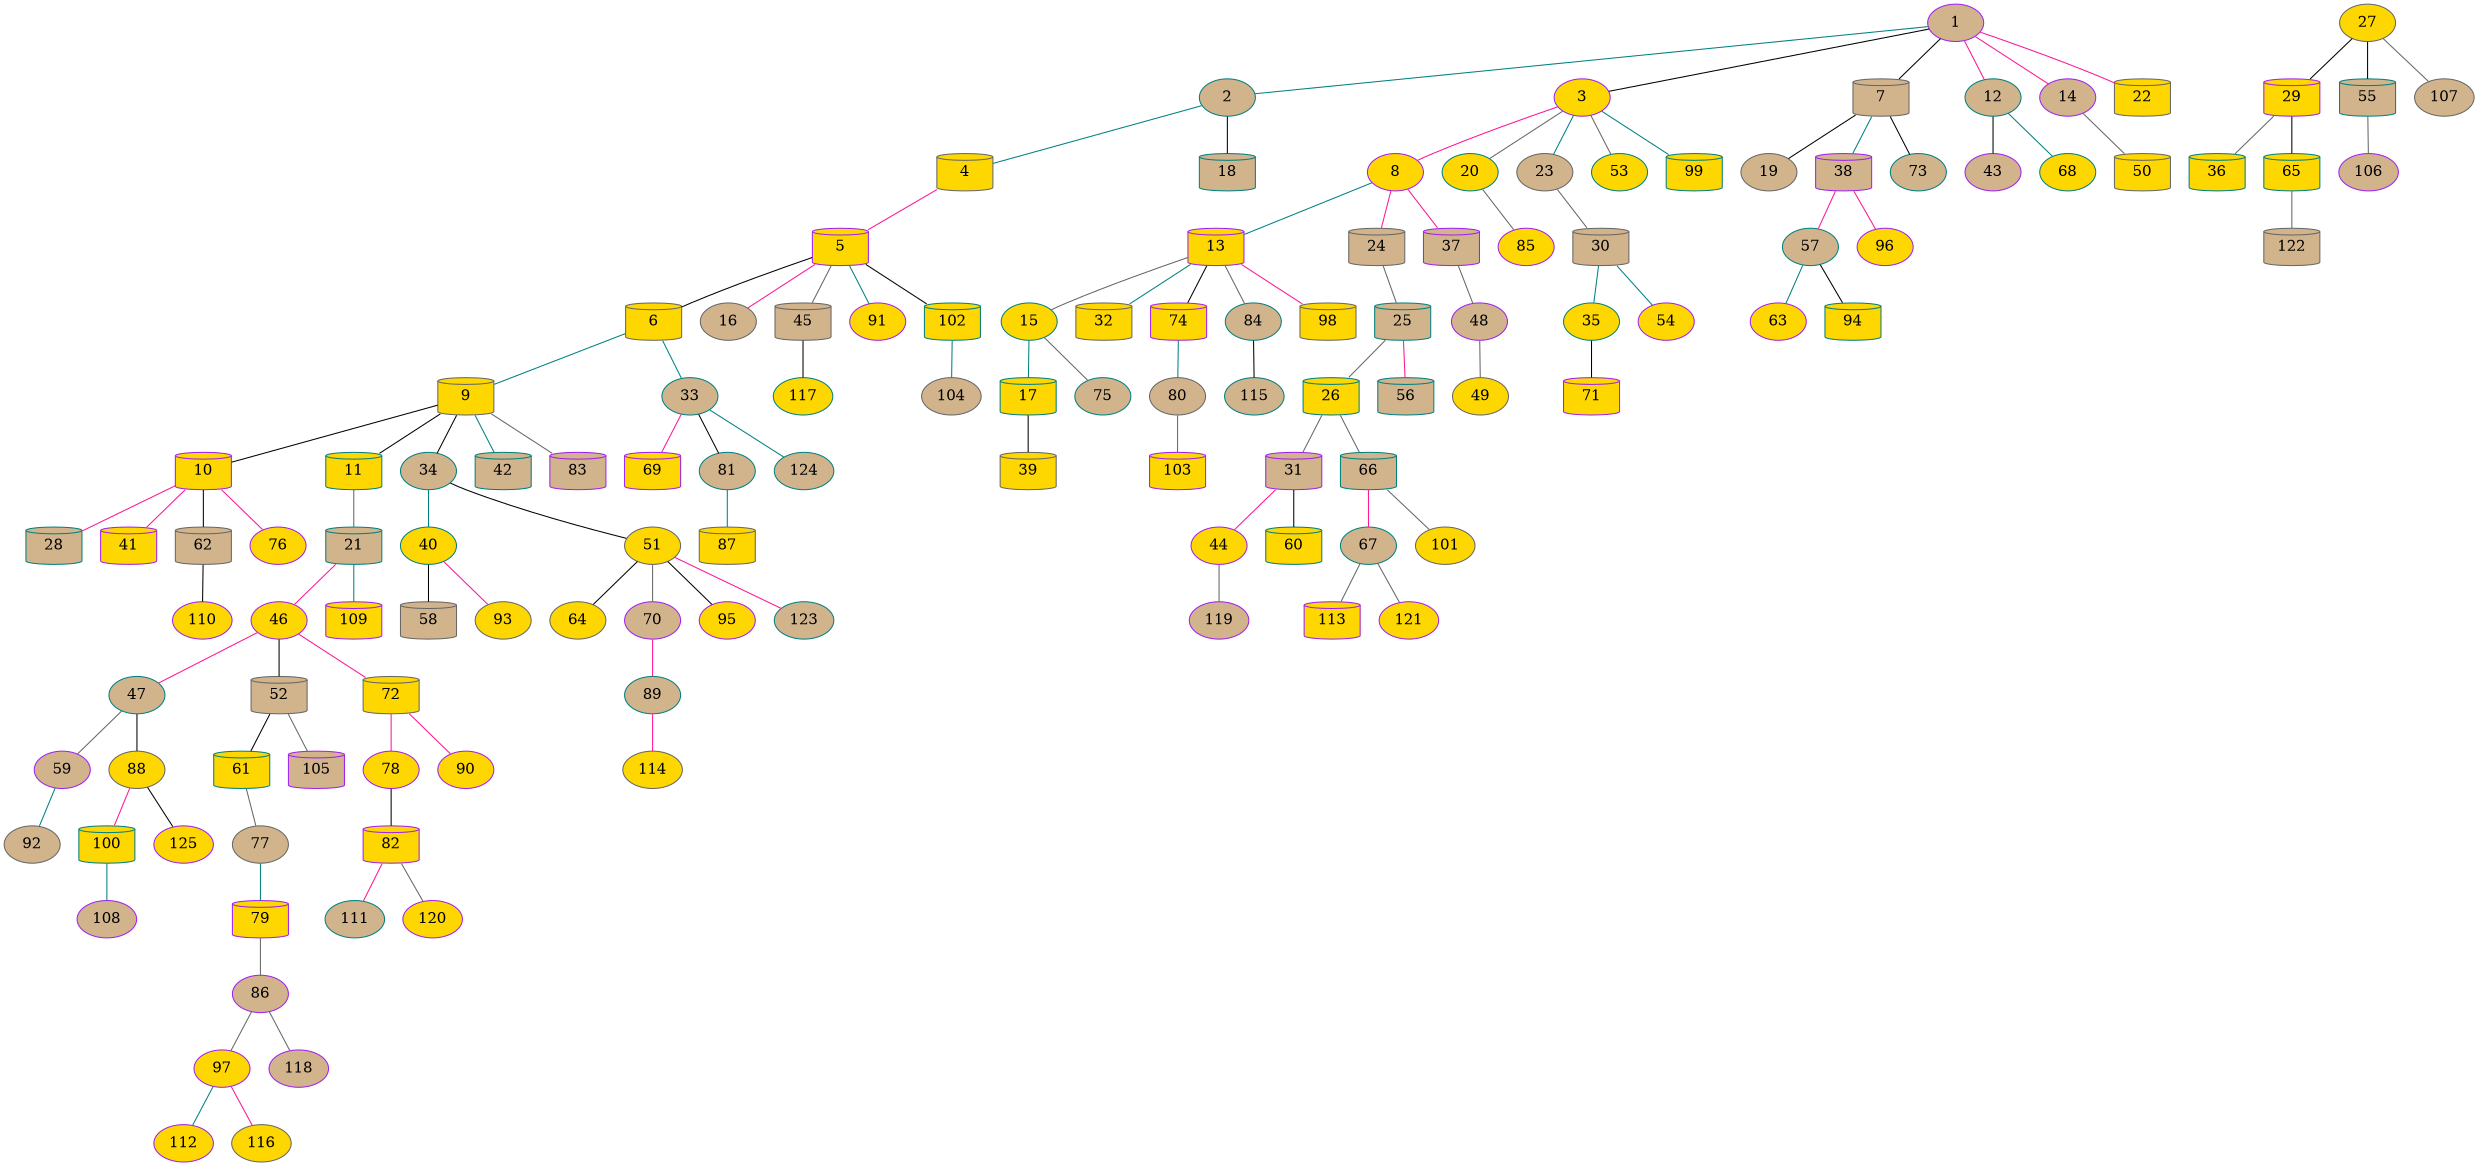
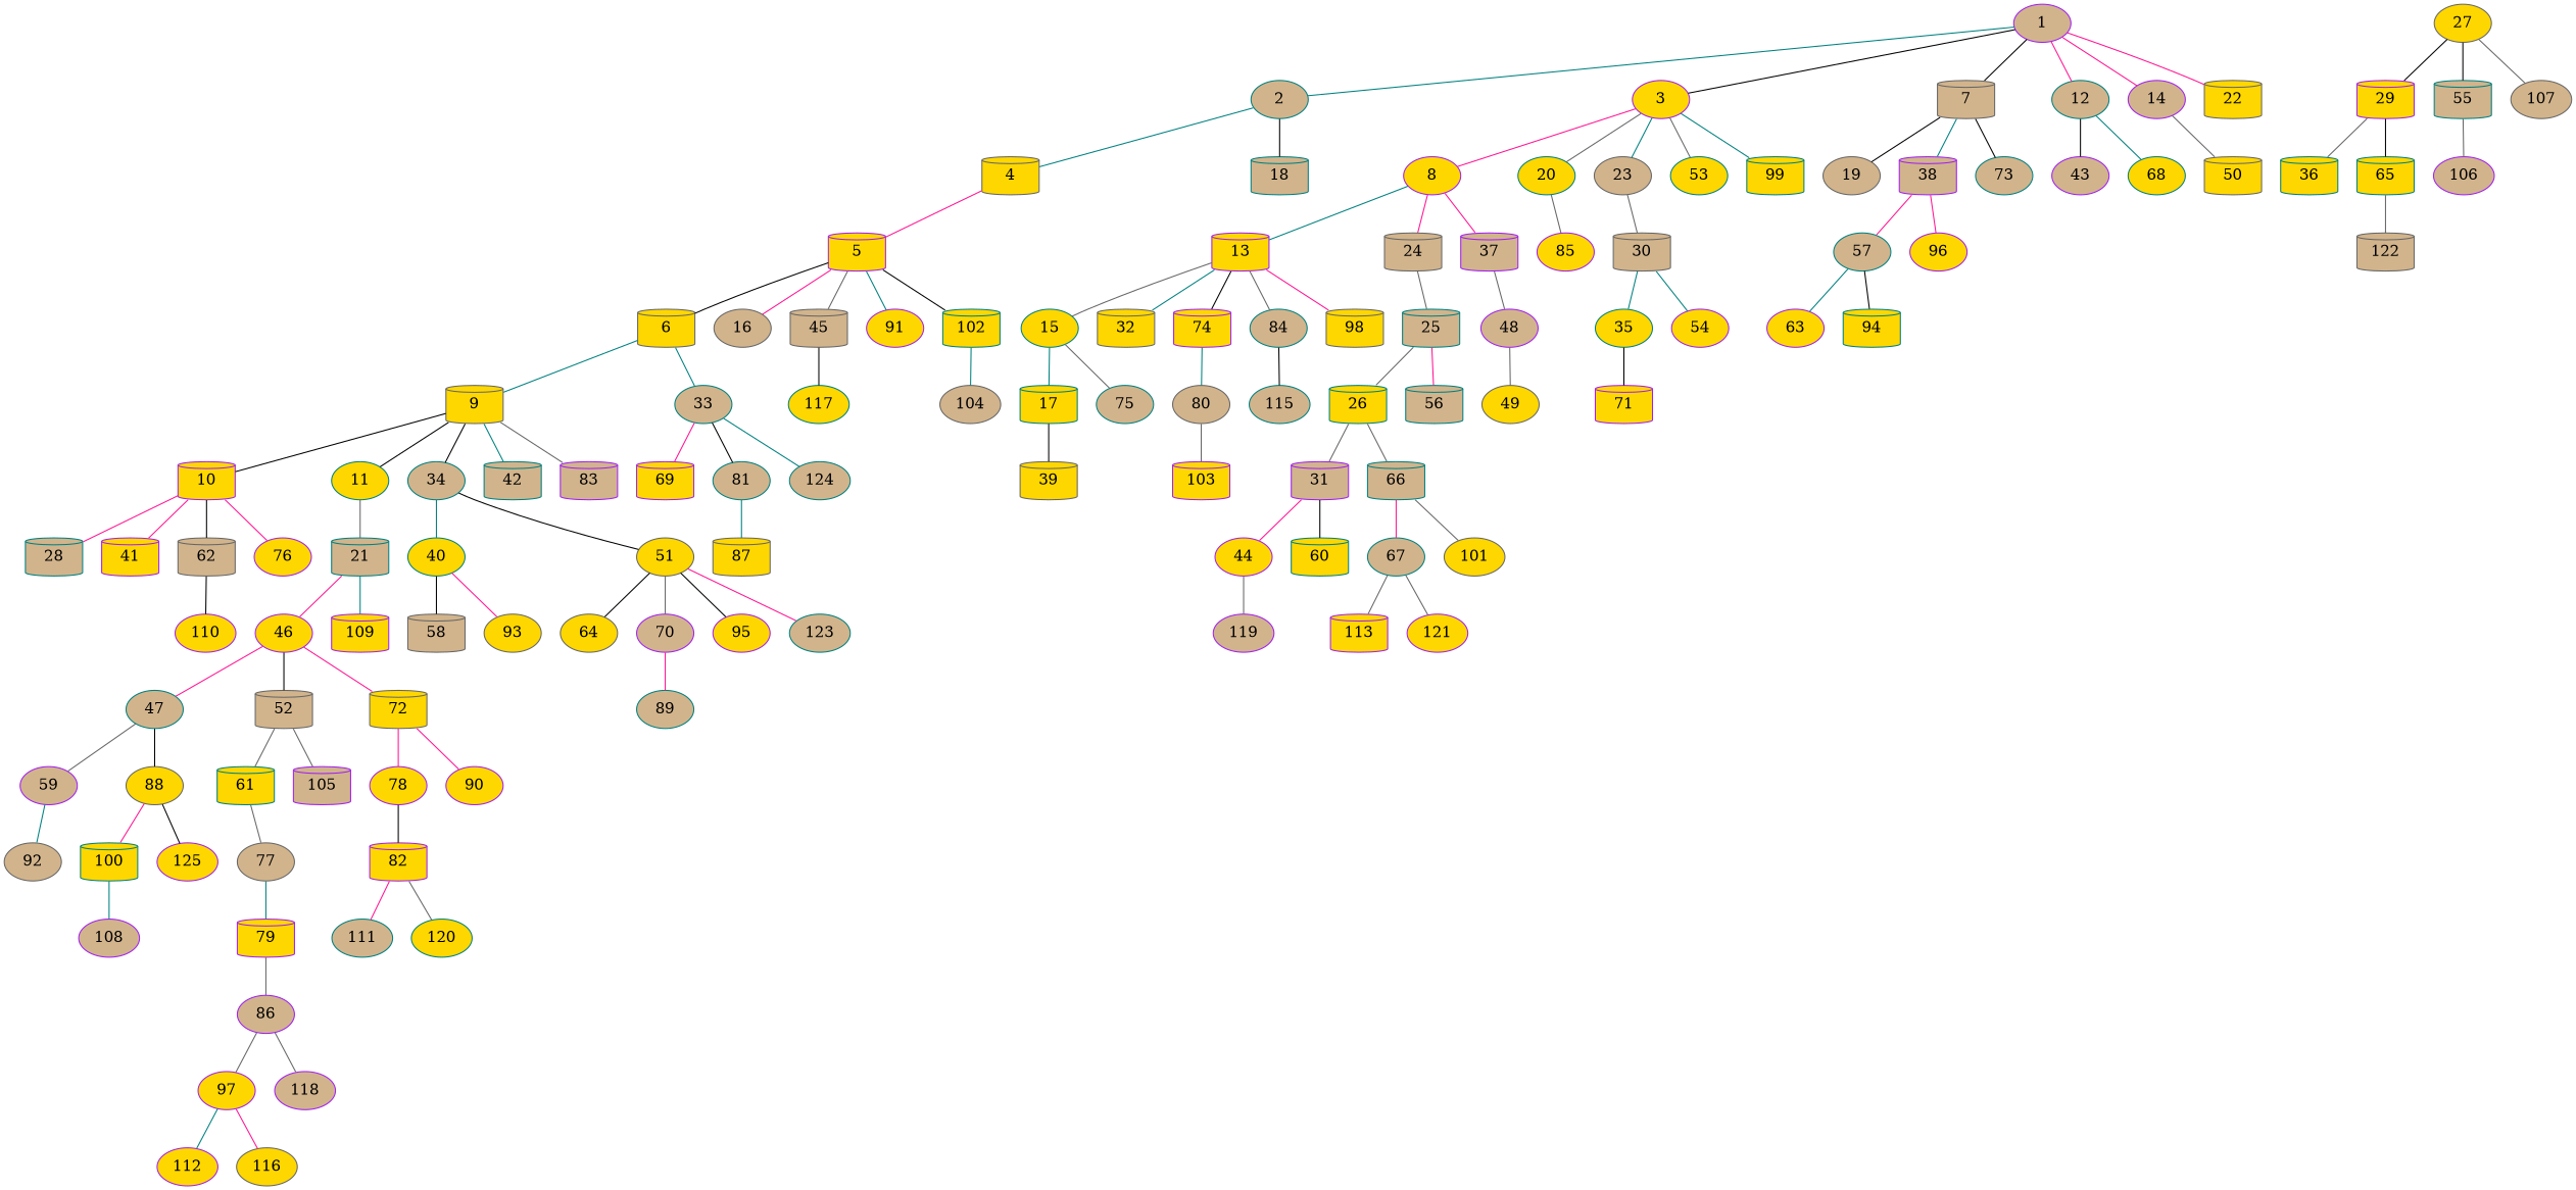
  graph {
    node [color=purple fillcolor=gold shape=ellipse style=filled]
    edge [color=gray40]
    1 [fillcolor=tan]
    2 [color=teal fillcolor=tan]
    3
    7 [color=gray40 fillcolor=tan shape=cylinder]
    12 [color=teal fillcolor=tan]
    14 [fillcolor=tan]
    22 [color=gray40 shape=cylinder]
    4 [color=gray40 shape=cylinder]
    18 [color=teal fillcolor=tan shape=cylinder]
    8
    20 [color=teal]
    23 [color=gray40 fillcolor=tan]
    53 [color=teal]
    99 [color=teal shape=cylinder]
    19 [color=gray40 fillcolor=tan]
    38 [fillcolor=tan shape=cylinder]
    73 [color=teal fillcolor=tan]
    43 [fillcolor=tan]
    68 [color=teal]
    50 [color=gray40 shape=cylinder]
    27 [color=gray40]
    29 [shape=cylinder]
    55 [color=teal fillcolor=tan shape=cylinder]
    107 [color=gray40 fillcolor=tan]
    5 [shape=cylinder]
    13 [shape=cylinder]
    24 [color=gray40 fillcolor=tan shape=cylinder]
    37 [fillcolor=tan shape=cylinder]
    85
    30 [color=gray40 fillcolor=tan shape=cylinder]
    6 [color=gray40 shape=cylinder]
    16 [color=gray40 fillcolor=tan]
    45 [color=gray40 fillcolor=tan shape=cylinder]
    91
    102 [color=teal shape=cylinder]
    9 [color=gray40 shape=cylinder]
    33 [color=teal fillcolor=tan]
    117 [color=teal]
    104 [color=gray40 fillcolor=tan]
    10 [shape=cylinder]
-   11 [color=teal shape=cylinder]
+   11 [color=teal]
    34 [color=teal fillcolor=tan]
    42 [color=teal fillcolor=tan shape=cylinder]
    83 [fillcolor=tan shape=cylinder]
    69 [shape=cylinder]
    81 [color=teal fillcolor=tan]
    124 [color=teal fillcolor=tan]
    57 [color=teal fillcolor=tan]
    96
    15 [color=teal]
    32 [color=gray40 shape=cylinder]
    74 [shape=cylinder]
    84 [color=teal fillcolor=tan]
    98 [color=gray40 shape=cylinder]
    25 [color=teal fillcolor=tan shape=cylinder]
    48 [fillcolor=tan]
    28 [color=teal fillcolor=tan shape=cylinder]
    41 [shape=cylinder]
    62 [color=gray40 fillcolor=tan shape=cylinder]
    76
    21 [color=teal fillcolor=tan shape=cylinder]
    40 [color=teal]
    51 [color=gray40]
    110
    46
    109 [shape=cylinder]
    17 [color=teal shape=cylinder]
    75 [color=teal fillcolor=tan]
    80 [color=gray40 fillcolor=tan]
    115 [color=teal fillcolor=tan]
    39 [color=gray40 shape=cylinder]
    47 [color=teal fillcolor=tan]
    52 [color=gray40 fillcolor=tan shape=cylinder]
    72 [color=gray40 shape=cylinder]
    35 [color=teal]
    54
    26 [color=teal shape=cylinder]
    56 [color=teal fillcolor=tan shape=cylinder]
    31 [fillcolor=tan shape=cylinder]
    66 [color=teal fillcolor=tan shape=cylinder]
    44
    60 [color=teal shape=cylinder]
    67 [color=teal fillcolor=tan]
    101 [color=gray40]
    36 [color=teal shape=cylinder]
    65 [color=teal shape=cylinder]
    106 [fillcolor=tan]
    122 [color=gray40 fillcolor=tan shape=cylinder]
    71 [shape=cylinder]
    119 [fillcolor=tan]
    87 [color=gray40 shape=cylinder]
    58 [color=gray40 fillcolor=tan shape=cylinder]
    93 [color=gray40]
    64 [color=gray40]
    70 [fillcolor=tan]
    95
    123 [color=teal fillcolor=tan]
    49 [color=gray40]
    63
    94 [color=teal shape=cylinder]
    59 [fillcolor=tan]
    88 [color=gray40]
    61 [color=teal shape=cylinder]
    105 [fillcolor=tan shape=cylinder]
    78
    90
    92 [color=gray40 fillcolor=tan]
    100 [color=teal shape=cylinder]
    125
    89 [color=teal fillcolor=tan]
    77 [color=gray40 fillcolor=tan]
    79 [shape=cylinder]
    113 [shape=cylinder]
    121
-   114 [color=gray40]
    82 [shape=cylinder]
    103 [shape=cylinder]
    86 [fillcolor=tan]
    111 [color=teal fillcolor=tan]
-   120
+   120 [color=teal]
    97
    118 [fillcolor=tan]
    112
    116 [color=gray40]
    108 [fillcolor=tan]
    1 -- 2 [color=teal]
    1 -- 3 [color=black]
    1 -- 7 [color=black]
    1 -- 12 [color=deeppink]
    1 -- 14 [color=deeppink]
    1 -- 22 [color=deeppink]
    2 -- 4 [color=teal]
    2 -- 18 [color=black]
    3 -- 8 [color=deeppink]
    3 -- 20
    3 -- 23 [color=teal]
    3 -- 53
    3 -- 99 [color=teal]
    7 -- 19 [color=black]
    7 -- 38 [color=teal]
    7 -- 73 [color=black]
    12 -- 43 [color=black]
    12 -- 68 [color=teal]
    14 -- 50
    4 -- 5 [color=deeppink]
    8 -- 13 [color=teal]
    8 -- 24 [color=deeppink]
    8 -- 37 [color=deeppink]
    20 -- 85
    23 -- 30
    38 -- 57 [color=deeppink]
    38 -- 96 [color=deeppink]
    27 -- 29 [color=black]
    27 -- 55 [color=black]
    27 -- 107
    29 -- 36
    29 -- 65 [color=black]
    55 -- 106
    5 -- 6 [color=black]
    5 -- 16 [color=deeppink]
    5 -- 45
    5 -- 91 [color=teal]
    5 -- 102 [color=black]
    13 -- 15
    13 -- 32 [color=teal]
    13 -- 74 [color=black]
    13 -- 84
    13 -- 98 [color=deeppink]
    24 -- 25
    37 -- 48
    30 -- 35 [color=teal]
    30 -- 54 [color=teal]
    6 -- 9 [color=teal]
    6 -- 33 [color=teal]
    45 -- 117 [color=black]
    102 -- 104 [color=teal]
    9 -- 10 [color=black]
    9 -- 11 [color=black]
    9 -- 34 [color=black]
    9 -- 42 [color=teal]
    9 -- 83
    33 -- 69 [color=deeppink]
    33 -- 81 [color=black]
    33 -- 124 [color=teal]
    10 -- 28 [color=deeppink]
    10 -- 41 [color=deeppink]
    10 -- 62 [color=black]
    10 -- 76 [color=deeppink]
    11 -- 21
    34 -- 40 [color=teal]
    34 -- 51 [color=black]
    81 -- 87 [color=teal]
    57 -- 63 [color=teal]
    57 -- 94 [color=black]
    15 -- 17 [color=teal]
    15 -- 75
    74 -- 80 [color=teal]
    84 -- 115 [color=black]
    25 -- 26
    25 -- 56 [color=deeppink]
    48 -- 49
    62 -- 110 [color=black]
    21 -- 46 [color=deeppink]
    21 -- 109 [color=teal]
    40 -- 58 [color=black]
    40 -- 93 [color=deeppink]
    51 -- 64 [color=black]
    51 -- 70
    51 -- 95 [color=black]
    51 -- 123 [color=deeppink]
    46 -- 47 [color=deeppink]
    46 -- 52 [color=black]
    46 -- 72 [color=deeppink]
    17 -- 39 [color=black]
    80 -- 103
    47 -- 59
    47 -- 88 [color=black]
-   52 -- 61 [color=black]
+   52 -- 61
    52 -- 105
    72 -- 78 [color=deeppink]
    72 -- 90 [color=deeppink]
    35 -- 71 [color=black]
    26 -- 31
    26 -- 66
    31 -- 44 [color=deeppink]
    31 -- 60 [color=black]
    66 -- 67 [color=deeppink]
    66 -- 101
    44 -- 119
    67 -- 113
    67 -- 121
    65 -- 122
    70 -- 89 [color=deeppink]
    59 -- 92 [color=teal]
    88 -- 100 [color=deeppink]
    88 -- 125 [color=black]
    61 -- 77
    78 -- 82 [color=black]
    100 -- 108 [color=teal]
-   89 -- 114 [color=deeppink]
    77 -- 79 [color=teal]
    79 -- 86
    82 -- 111 [color=deeppink]
    82 -- 120
    86 -- 97
    86 -- 118
    97 -- 112 [color=teal]
    97 -- 116 [color=deeppink]
  }
